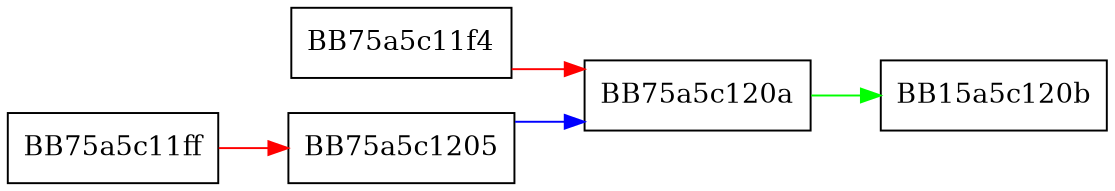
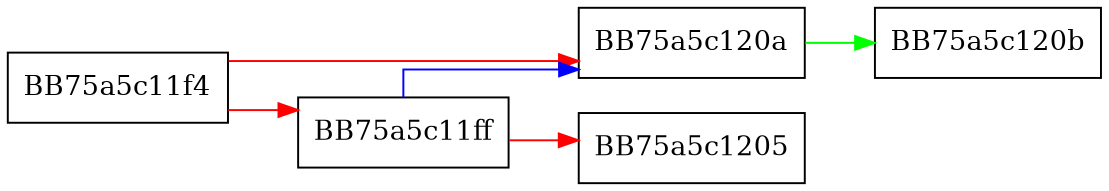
  digraph {
    rankdir=LR
    splines=ortho
    node [shape=box]
    edge [color=red]
    BB75a5c11f4
    BB75a5c120a
    BB75a5c11ff
-   BB75a5c120b [label=BB15a5c120b]
+   BB75a5c120b
    BB75a5c1205
    BB75a5c11f4 -> BB75a5c120a
+   BB75a5c11f4 -> BB75a5c11ff
    BB75a5c120a -> BB75a5c120b [color=green]
    BB75a5c11ff -> BB75a5c1205
-   BB75a5c1205 -> BB75a5c120a [color=blue]
+   BB75a5c11ff -> BB75a5c120a [color=blue]
  }
